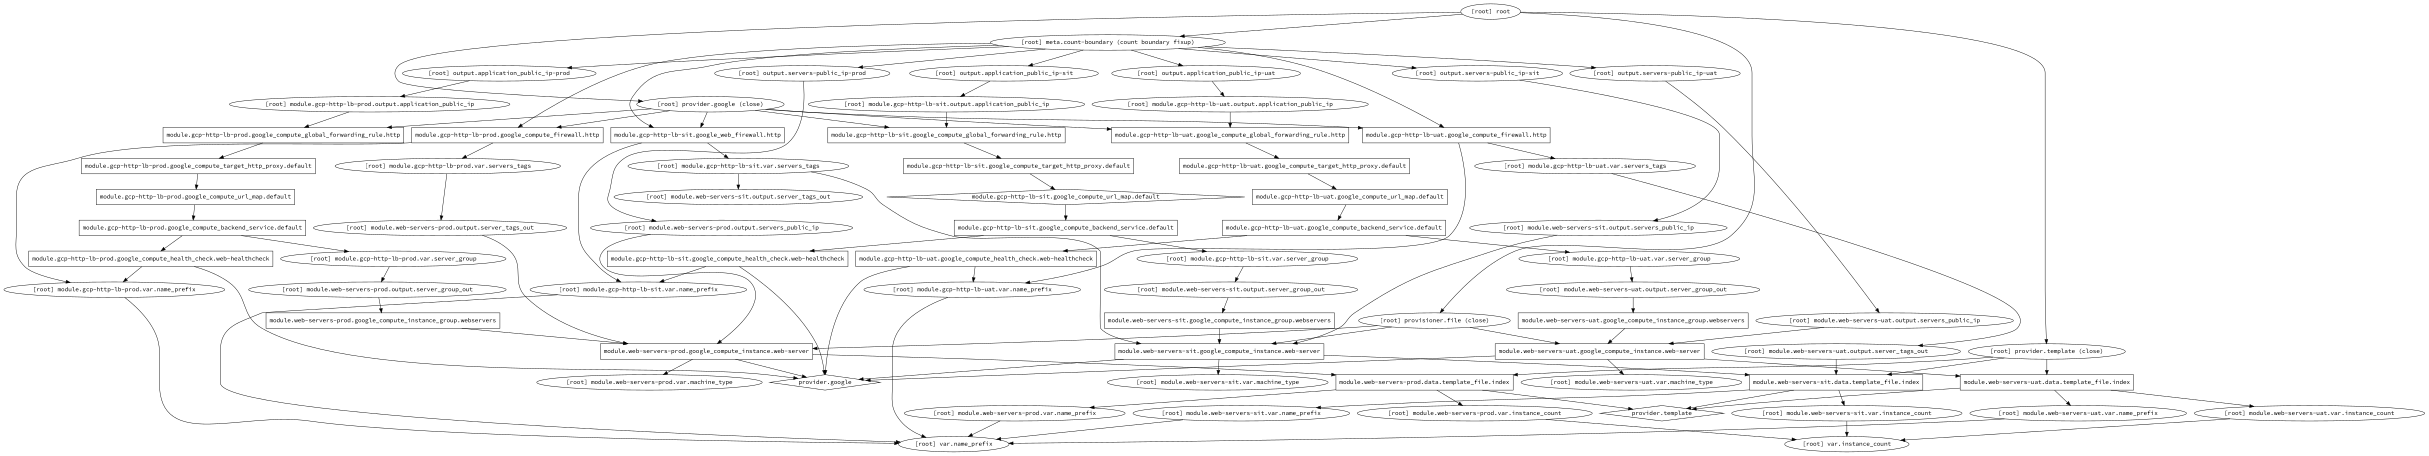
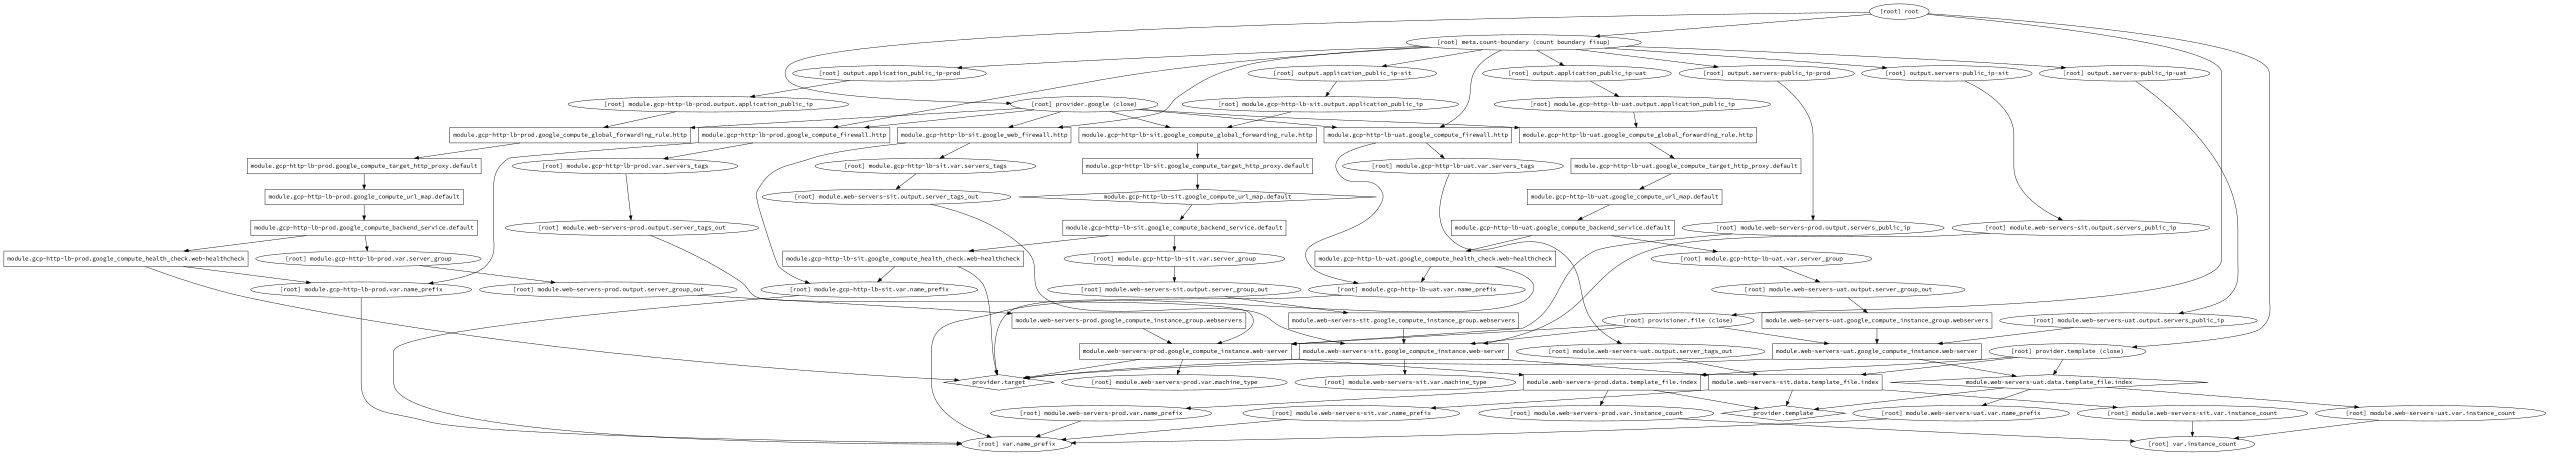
  digraph {
    compound=true
    fontname="Source Code Pro"
    newrank=true
    node [fontname="Source Code Pro"]
    edge [fontname="Source Code Pro"]
    n1 [label="module.gcp-http-lb-prod.google_compute_backend_service.default" shape=box]
    n2 [label="module.gcp-http-lb-prod.google_compute_health_check.web-healthcheck" shape=box]
    "[root] module.gcp-http-lb-prod.var.server_group"
    n4 [label="module.gcp-http-lb-prod.google_compute_firewall.http" shape=box]
    "[root] module.gcp-http-lb-prod.var.name_prefix"
    "[root] module.gcp-http-lb-prod.var.servers_tags"
    n7 [label="module.gcp-http-lb-prod.google_compute_global_forwarding_rule.http" shape=box]
    n8 [label="module.gcp-http-lb-prod.google_compute_target_http_proxy.default" shape=box]
-   n9 [label="provider.google" shape=diamond]
+   n9 [label="provider.target" shape=diamond]
    n10 [label="module.gcp-http-lb-prod.google_compute_url_map.default" shape=box]
    n11 [label="module.gcp-http-lb-sit.google_compute_backend_service.default" shape=box]
    n12 [label="module.gcp-http-lb-sit.google_compute_health_check.web-healthcheck" shape=box]
    "[root] module.gcp-http-lb-sit.var.server_group"
    n14 [label="module.gcp-http-lb-sit.google_web_firewall.http" shape=box]
    "[root] module.gcp-http-lb-sit.var.name_prefix"
    "[root] module.gcp-http-lb-sit.var.servers_tags"
    n17 [label="module.gcp-http-lb-sit.google_compute_global_forwarding_rule.http" shape=box]
    n18 [label="module.gcp-http-lb-sit.google_compute_target_http_proxy.default" shape=box]
    n19 [label="module.gcp-http-lb-sit.google_compute_url_map.default" shape=diamond]
    n20 [label="module.gcp-http-lb-uat.google_compute_backend_service.default" shape=box]
    n21 [label="module.gcp-http-lb-uat.google_compute_health_check.web-healthcheck" shape=box]
    "[root] module.gcp-http-lb-uat.var.server_group"
    n23 [label="module.gcp-http-lb-uat.google_compute_firewall.http" shape=box]
    "[root] module.gcp-http-lb-uat.var.name_prefix"
    "[root] module.gcp-http-lb-uat.var.servers_tags"
    n26 [label="module.gcp-http-lb-uat.google_compute_global_forwarding_rule.http" shape=box]
    n27 [label="module.gcp-http-lb-uat.google_compute_target_http_proxy.default" shape=box]
    n28 [label="module.gcp-http-lb-uat.google_compute_url_map.default" shape=box]
    n29 [label="module.web-servers-prod.data.template_file.index" shape=box]
    n30 [label="provider.template" shape=diamond]
    "[root] module.web-servers-prod.var.instance_count"
    "[root] module.web-servers-prod.var.name_prefix"
    n33 [label="module.web-servers-prod.google_compute_instance.web-server" shape=box]
    "[root] module.web-servers-prod.var.machine_type"
    n35 [label="module.web-servers-prod.google_compute_instance_group.webservers" shape=box]
    n36 [label="module.web-servers-sit.data.template_file.index" shape=box]
    "[root] module.web-servers-sit.var.instance_count"
    "[root] module.web-servers-sit.var.name_prefix"
    n39 [label="module.web-servers-sit.google_compute_instance.web-server" shape=box]
    "[root] module.web-servers-sit.var.machine_type"
    n41 [label="module.web-servers-sit.google_compute_instance_group.webservers" shape=box]
-   n42 [label="module.web-servers-uat.data.template_file.index" shape=box]
+   n42 [label="module.web-servers-uat.data.template_file.index" shape=diamond]
    "[root] module.web-servers-uat.var.instance_count"
    "[root] module.web-servers-uat.var.name_prefix"
    n45 [label="module.web-servers-uat.google_compute_instance.web-server" shape=box]
-   "[root] module.web-servers-uat.var.machine_type"
    n47 [label="module.web-servers-uat.google_compute_instance_group.webservers" shape=box]
    "[root] meta.count-boundary (count boundary fixup)"
    "[root] output.application_public_ip-prod"
    "[root] output.application_public_ip-sit"
    "[root] output.application_public_ip-uat"
    "[root] output.servers-public_ip-prod"
    "[root] output.servers-public_ip-sit"
    "[root] output.servers-public_ip-uat"
    "[root] module.gcp-http-lb-prod.output.application_public_ip"
    "[root] module.gcp-http-lb-sit.output.application_public_ip"
    "[root] module.gcp-http-lb-uat.output.application_public_ip"
    "[root] module.web-servers-prod.output.servers_public_ip"
    "[root] module.web-servers-sit.output.servers_public_ip"
    "[root] module.web-servers-uat.output.servers_public_ip"
    "[root] module.web-servers-prod.output.server_group_out"
    "[root] var.name_prefix"
    "[root] module.web-servers-prod.output.server_tags_out"
    "[root] module.web-servers-sit.output.server_group_out"
    "[root] module.web-servers-sit.output.server_tags_out"
    "[root] module.web-servers-uat.output.server_group_out"
    "[root] module.web-servers-uat.output.server_tags_out"
    "[root] var.instance_count"
    "[root] provider.google (close)"
    "[root] provider.template (close)"
    "[root] provisioner.file (close)"
    "[root] root"
    subgraph sub_1 {
      n1
      n2
      "[root] module.gcp-http-lb-prod.var.server_group"
      n4
      "[root] module.gcp-http-lb-prod.var.name_prefix"
      "[root] module.gcp-http-lb-prod.var.servers_tags"
      n7
      n8
      n9
      n10
      n11
      n12
      "[root] module.gcp-http-lb-sit.var.server_group"
      n14
      "[root] module.gcp-http-lb-sit.var.name_prefix"
      "[root] module.gcp-http-lb-sit.var.servers_tags"
      n17
      n18
      n19
      n20
      n21
      "[root] module.gcp-http-lb-uat.var.server_group"
      n23
      "[root] module.gcp-http-lb-uat.var.name_prefix"
      "[root] module.gcp-http-lb-uat.var.servers_tags"
      n26
      n27
      n28
      n29
      n30
      "[root] module.web-servers-prod.var.instance_count"
      "[root] module.web-servers-prod.var.name_prefix"
      n33
      "[root] module.web-servers-prod.var.machine_type"
      n35
      n36
      "[root] module.web-servers-sit.var.instance_count"
      "[root] module.web-servers-sit.var.name_prefix"
      n39
      "[root] module.web-servers-sit.var.machine_type"
      n41
      n42
      "[root] module.web-servers-uat.var.instance_count"
      "[root] module.web-servers-uat.var.name_prefix"
      n45
-     "[root] module.web-servers-uat.var.machine_type"
      n47
      "[root] meta.count-boundary (count boundary fixup)"
      "[root] output.application_public_ip-prod"
      "[root] output.application_public_ip-sit"
      "[root] output.application_public_ip-uat"
      "[root] output.servers-public_ip-prod"
      "[root] output.servers-public_ip-sit"
      "[root] output.servers-public_ip-uat"
      "[root] module.gcp-http-lb-prod.output.application_public_ip"
      "[root] module.gcp-http-lb-sit.output.application_public_ip"
      "[root] module.gcp-http-lb-uat.output.application_public_ip"
      "[root] module.web-servers-prod.output.servers_public_ip"
      "[root] module.web-servers-sit.output.servers_public_ip"
      "[root] module.web-servers-uat.output.servers_public_ip"
      "[root] module.web-servers-prod.output.server_group_out"
      "[root] var.name_prefix"
      "[root] module.web-servers-prod.output.server_tags_out"
      "[root] module.web-servers-sit.output.server_group_out"
      "[root] module.web-servers-sit.output.server_tags_out"
      "[root] module.web-servers-uat.output.server_group_out"
      "[root] module.web-servers-uat.output.server_tags_out"
      "[root] var.instance_count"
      "[root] provider.google (close)"
      "[root] provider.template (close)"
      "[root] provisioner.file (close)"
      "[root] root"
    }
    n1 -> n2
    n1 -> "[root] module.gcp-http-lb-prod.var.server_group"
    n2 -> "[root] module.gcp-http-lb-prod.var.name_prefix"
    n2 -> n9
    "[root] module.gcp-http-lb-prod.var.server_group" -> "[root] module.web-servers-prod.output.server_group_out"
    n4 -> "[root] module.gcp-http-lb-prod.var.name_prefix"
    n4 -> "[root] module.gcp-http-lb-prod.var.servers_tags"
    "[root] module.gcp-http-lb-prod.var.name_prefix" -> "[root] var.name_prefix"
    "[root] module.gcp-http-lb-prod.var.servers_tags" -> "[root] module.web-servers-prod.output.server_tags_out"
    n7 -> n8
    n8 -> n10
    n10 -> n1
    n11 -> n12
    n11 -> "[root] module.gcp-http-lb-sit.var.server_group"
    n12 -> n9
    n12 -> "[root] module.gcp-http-lb-sit.var.name_prefix"
    "[root] module.gcp-http-lb-sit.var.server_group" -> "[root] module.web-servers-sit.output.server_group_out"
    n14 -> "[root] module.gcp-http-lb-sit.var.name_prefix"
    n14 -> "[root] module.gcp-http-lb-sit.var.servers_tags"
    "[root] module.gcp-http-lb-sit.var.name_prefix" -> "[root] var.name_prefix"
    "[root] module.gcp-http-lb-sit.var.servers_tags" -> "[root] module.web-servers-sit.output.server_tags_out"
    n17 -> n18
    n18 -> n19
    n19 -> n11
    n20 -> n21
    n20 -> "[root] module.gcp-http-lb-uat.var.server_group"
    n21 -> n9
    n21 -> "[root] module.gcp-http-lb-uat.var.name_prefix"
    "[root] module.gcp-http-lb-uat.var.server_group" -> "[root] module.web-servers-uat.output.server_group_out"
    n23 -> "[root] module.gcp-http-lb-uat.var.name_prefix"
    n23 -> "[root] module.gcp-http-lb-uat.var.servers_tags"
    "[root] module.gcp-http-lb-uat.var.name_prefix" -> "[root] var.name_prefix"
    "[root] module.gcp-http-lb-uat.var.servers_tags" -> "[root] module.web-servers-uat.output.server_tags_out"
    n26 -> n27
    n27 -> n28
    n28 -> n20
    n29 -> n30
    n29 -> "[root] module.web-servers-prod.var.instance_count"
    n29 -> "[root] module.web-servers-prod.var.name_prefix"
    "[root] module.web-servers-prod.var.instance_count" -> "[root] var.instance_count"
    "[root] module.web-servers-prod.var.name_prefix" -> "[root] var.name_prefix"
    n33 -> n9
    n33 -> n29
    n33 -> "[root] module.web-servers-prod.var.machine_type"
    n35 -> n33
    n36 -> n30
    n36 -> "[root] module.web-servers-sit.var.instance_count"
    n36 -> "[root] module.web-servers-sit.var.name_prefix"
    "[root] module.web-servers-sit.var.instance_count" -> "[root] var.instance_count"
    "[root] module.web-servers-sit.var.name_prefix" -> "[root] var.name_prefix"
    n39 -> n9
    n39 -> n36
    n39 -> "[root] module.web-servers-sit.var.machine_type"
    n41 -> n39
    n42 -> n30
    n42 -> "[root] module.web-servers-uat.var.instance_count"
    n42 -> "[root] module.web-servers-uat.var.name_prefix"
    "[root] module.web-servers-uat.var.instance_count" -> "[root] var.instance_count"
    "[root] module.web-servers-uat.var.name_prefix" -> "[root] var.name_prefix"
    n45 -> n9
    n45 -> n42
-   n45 -> "[root] module.web-servers-uat.var.machine_type"
    n47 -> n45
    "[root] meta.count-boundary (count boundary fixup)" -> n4
    "[root] meta.count-boundary (count boundary fixup)" -> n14
    "[root] meta.count-boundary (count boundary fixup)" -> n23
    "[root] meta.count-boundary (count boundary fixup)" -> "[root] output.application_public_ip-prod"
    "[root] meta.count-boundary (count boundary fixup)" -> "[root] output.application_public_ip-sit"
    "[root] meta.count-boundary (count boundary fixup)" -> "[root] output.application_public_ip-uat"
    "[root] meta.count-boundary (count boundary fixup)" -> "[root] output.servers-public_ip-prod"
    "[root] meta.count-boundary (count boundary fixup)" -> "[root] output.servers-public_ip-sit"
    "[root] meta.count-boundary (count boundary fixup)" -> "[root] output.servers-public_ip-uat"
    "[root] output.application_public_ip-prod" -> "[root] module.gcp-http-lb-prod.output.application_public_ip"
    "[root] output.application_public_ip-sit" -> "[root] module.gcp-http-lb-sit.output.application_public_ip"
    "[root] output.application_public_ip-uat" -> "[root] module.gcp-http-lb-uat.output.application_public_ip"
    "[root] output.servers-public_ip-prod" -> "[root] module.web-servers-prod.output.servers_public_ip"
    "[root] output.servers-public_ip-sit" -> "[root] module.web-servers-sit.output.servers_public_ip"
    "[root] output.servers-public_ip-uat" -> "[root] module.web-servers-uat.output.servers_public_ip"
    "[root] module.gcp-http-lb-prod.output.application_public_ip" -> n7
    "[root] module.gcp-http-lb-sit.output.application_public_ip" -> n17
    "[root] module.gcp-http-lb-uat.output.application_public_ip" -> n26
    "[root] module.web-servers-prod.output.servers_public_ip" -> n33
    "[root] module.web-servers-sit.output.servers_public_ip" -> n39
    "[root] module.web-servers-uat.output.servers_public_ip" -> n45
    "[root] module.web-servers-prod.output.server_group_out" -> n35
    "[root] module.web-servers-prod.output.server_tags_out" -> n33
    "[root] module.web-servers-sit.output.server_group_out" -> n41
-   "[root] module.gcp-http-lb-sit.var.servers_tags" -> n39
+   "[root] module.web-servers-sit.output.server_tags_out" -> n39
    "[root] module.web-servers-uat.output.server_group_out" -> n47
    "[root] module.web-servers-uat.output.server_tags_out" -> n36
    "[root] provider.google (close)" -> n4
    "[root] provider.google (close)" -> n7
    "[root] provider.google (close)" -> n14
    "[root] provider.google (close)" -> n17
    "[root] provider.google (close)" -> n23
    "[root] provider.google (close)" -> n26
    "[root] provider.template (close)" -> n29
    "[root] provider.template (close)" -> n36
    "[root] provider.template (close)" -> n42
    "[root] provisioner.file (close)" -> n33
    "[root] provisioner.file (close)" -> n39
    "[root] provisioner.file (close)" -> n45
    "[root] root" -> "[root] meta.count-boundary (count boundary fixup)"
    "[root] root" -> "[root] provider.google (close)"
    "[root] root" -> "[root] provider.template (close)"
    "[root] root" -> "[root] provisioner.file (close)"
  }
